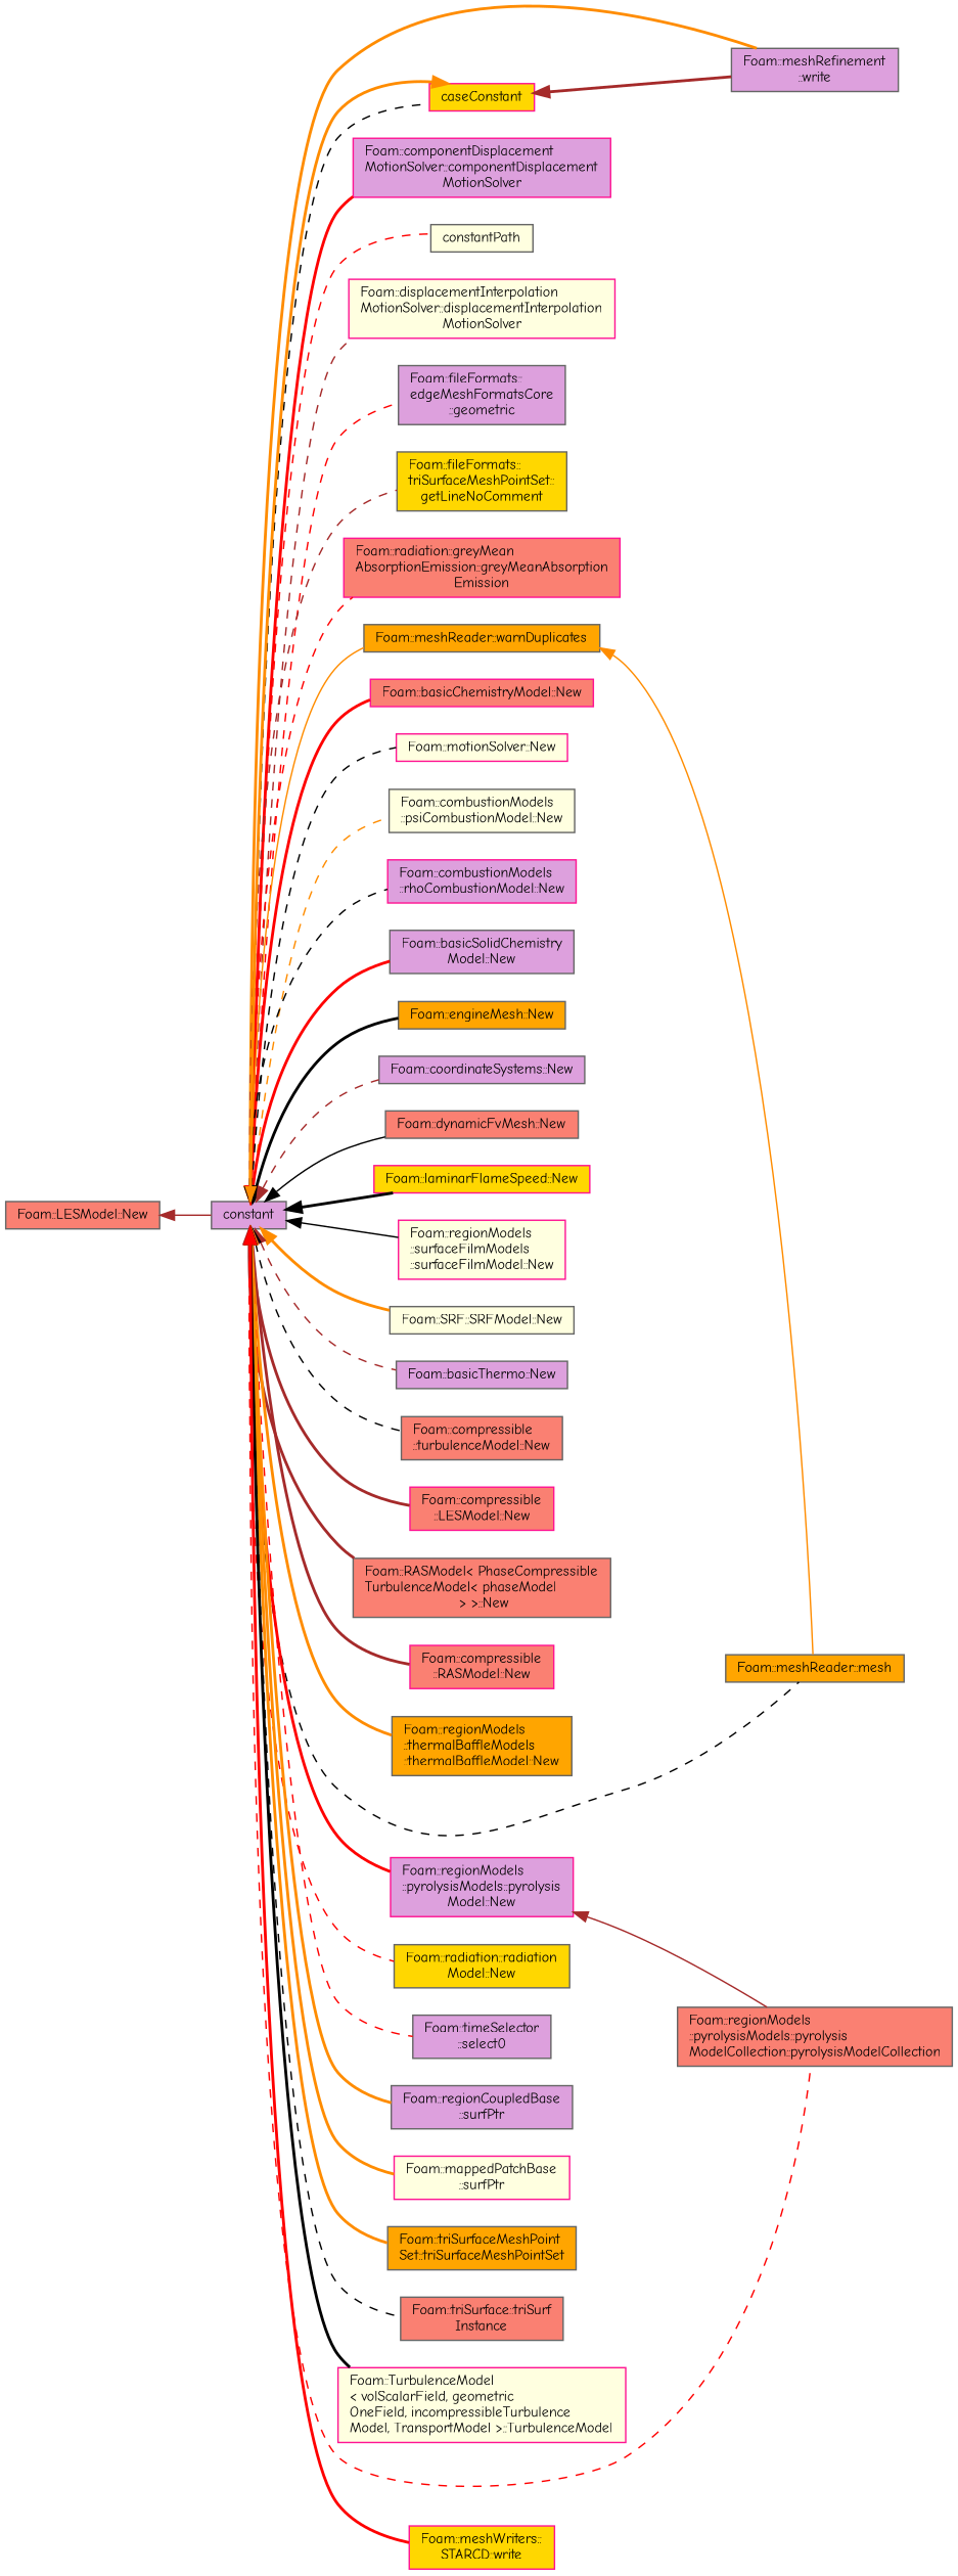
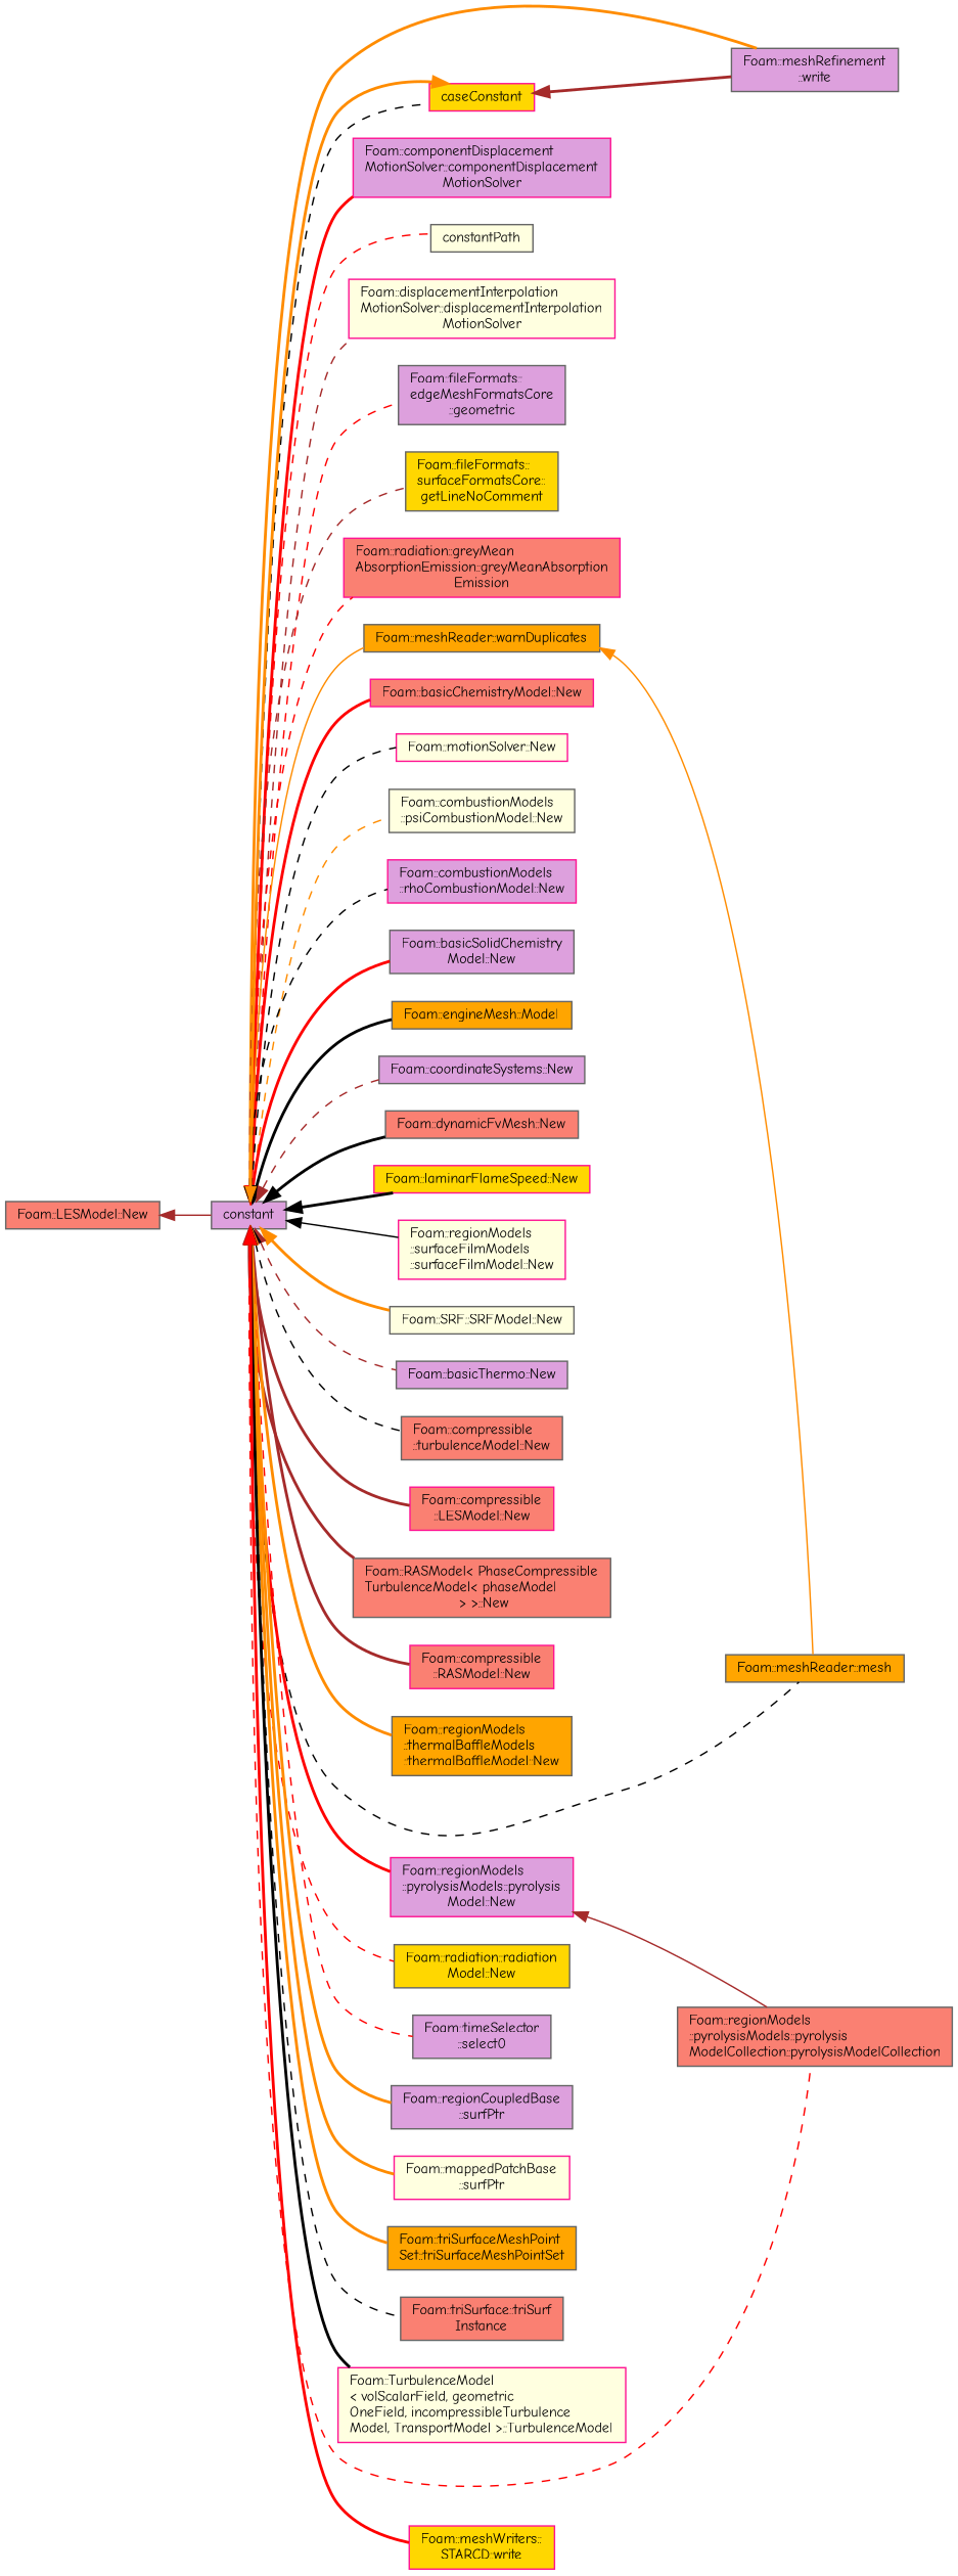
  digraph {
    fontname="Comic Neue"
    rankdir=LR
    node [color=gray40 fillcolor=plum fontname="Comic Neue" fontsize=10 shape=record style=filled]
    edge [color=black dir=back fontname="Comic Neue" fontsize=10 labelfontname=FreeSans labelfontsize=10 style=bold]
    n1 [fontcolor=black height=0.2 label=constant width=0.4]
    n2 [color=deeppink fillcolor=gold height=0.2 label=caseConstant width=0.4]
    n3 [height=0.2 label="Foam::meshRefinement\l::write" width=0.4]
    n4 [color=deeppink height=0.2 label="Foam::componentDisplacement\lMotionSolver::componentDisplacement\lMotionSolver" width=0.4]
    n5 [fillcolor=lightyellow height=0.2 label=constantPath width=0.4]
    n6 [color=deeppink fillcolor=lightyellow height=0.2 label="Foam::displacementInterpolation\lMotionSolver::displacementInterpolation\lMotionSolver" width=0.4]
    n7 [height=0.2 label="Foam::fileFormats::\ledgeMeshFormatsCore\l::geometric" width=0.4]
-   n8 [fillcolor=gold height=0.2 label="Foam::fileFormats::\ltriSurfaceMeshPointSet::\lgetLineNoComment" width=0.4]
+   n8 [fillcolor=gold height=0.2 label="Foam::fileFormats::\lsurfaceFormatsCore::\lgetLineNoComment" width=0.4]
    n9 [color=deeppink fillcolor=salmon height=0.2 label="Foam::radiation::greyMean\lAbsorptionEmission::greyMeanAbsorption\lEmission" width=0.4]
    n10 [fillcolor=orange height=0.2 label="Foam::meshReader::mesh" width=0.4]
    n11 [color=deeppink fillcolor=salmon height=0.2 label="Foam::basicChemistryModel::New" width=0.4]
    n12 [color=deeppink fillcolor=lightyellow height=0.2 label="Foam::motionSolver::New" width=0.4]
    n13 [fillcolor=lightyellow height=0.2 label="Foam::combustionModels\l::psiCombustionModel::New" width=0.4]
    n14 [color=deeppink height=0.2 label="Foam::combustionModels\l::rhoCombustionModel::New" width=0.4]
    n15 [height=0.2 label="Foam::basicSolidChemistry\lModel::New" width=0.4]
-   n16 [fillcolor=orange height=0.2 label="Foam::engineMesh::New" width=0.4]
+   n16 [fillcolor=orange height=0.2 label="Foam::engineMesh::Model" width=0.4]
    n17 [height=0.2 label="Foam::coordinateSystems::New" width=0.4]
    n18 [fillcolor=salmon height=0.2 label="Foam::dynamicFvMesh::New" width=0.4]
    n19 [color=deeppink fillcolor=gold height=0.2 label="Foam::laminarFlameSpeed::New" width=0.4]
    n20 [color=deeppink fillcolor=lightyellow height=0.2 label="Foam::regionModels\l::surfaceFilmModels\l::surfaceFilmModel::New" width=0.4]
    n21 [fillcolor=lightyellow height=0.2 label="Foam::SRF::SRFModel::New" width=0.4]
    n22 [height=0.2 label="Foam::basicThermo::New" width=0.4]
    n23 [fillcolor=salmon height=0.2 label="Foam::compressible\l::turbulenceModel::New" width=0.4]
    n24 [color=deeppink fillcolor=salmon height=0.2 label="Foam::compressible\l::LESModel::New" width=0.4]
    n25 [fillcolor=salmon height=0.2 label="Foam::RASModel\< PhaseCompressible\lTurbulenceModel\< phaseModel\l \> \>::New" width=0.4]
    n26 [color=deeppink fillcolor=salmon height=0.2 label="Foam::compressible\l::RASModel::New" width=0.4]
    n27 [fillcolor=orange height=0.2 label="Foam::regionModels\l::thermalBaffleModels\l::thermalBaffleModel::New" width=0.4]
    n28 [color=deeppink height=0.2 label="Foam::regionModels\l::pyrolysisModels::pyrolysis\lModel::New" width=0.4]
    n29 [fillcolor=salmon height=0.2 label="Foam::regionModels\l::pyrolysisModels::pyrolysis\lModelCollection::pyrolysisModelCollection" width=0.4]
    n30 [fillcolor=gold height=0.2 label="Foam::radiation::radiation\lModel::New" width=0.4]
    n31 [height=0.2 label="Foam::timeSelector\l::select0" width=0.4]
    n32 [height=0.2 label="Foam::regionCoupledBase\l::surfPtr" width=0.4]
    n33 [color=deeppink fillcolor=lightyellow height=0.2 label="Foam::mappedPatchBase\l::surfPtr" width=0.4]
    n34 [fillcolor=orange height=0.2 label="Foam::triSurfaceMeshPoint\lSet::triSurfaceMeshPointSet" width=0.4]
    n35 [fillcolor=salmon height=0.2 label="Foam::triSurface::triSurf\lInstance" width=0.4]
    n36 [color=deeppink fillcolor=lightyellow height=0.2 label="Foam::TurbulenceModel\l\< volScalarField, geometric\lOneField, incompressibleTurbulence\lModel, TransportModel \>::TurbulenceModel" width=0.4]
    n37 [fillcolor=orange height=0.2 label="Foam::meshReader::warnDuplicates" width=0.4]
    n38 [color=deeppink fillcolor=gold height=0.2 label="Foam::meshWriters::\lSTARCD::write" width=0.4]
    n39 [fillcolor=salmon height=0.2 label="Foam::LESModel::New" width=0.4]
    n1 -> n2 [style=dashed]
    n1 -> n3 [color=darkorange]
    n1 -> n4 [color=red]
    n1 -> n5 [color=red style=dashed]
    n1 -> n6 [color=brown style=dashed]
    n1 -> n7 [color=red style=dashed]
    n1 -> n8 [color=brown style=dashed]
    n1 -> n9 [color=red style=dashed]
    n1 -> n10 [style=dashed]
    n1 -> n11 [color=red]
    n1 -> n12 [style=dashed]
    n1 -> n13 [color=darkorange style=dashed]
    n1 -> n14 [style=dashed]
    n1 -> n15 [color=red]
    n1 -> n16
    n1 -> n17 [color=brown style=dashed]
-   n1 -> n18 [style=solid]
+   n1 -> n18
    n1 -> n19
    n1 -> n20 [style=solid]
    n1 -> n21 [color=darkorange]
    n1 -> n22 [color=brown style=dashed]
    n1 -> n23 [style=dashed]
    n1 -> n24 [color=brown]
    n1 -> n25 [color=brown]
    n1 -> n26 [color=brown]
    n1 -> n27 [color=darkorange]
    n1 -> n28 [color=red]
    n1 -> n29 [color=red style=dashed]
    n1 -> n30 [color=red style=dashed]
    n1 -> n31 [color=red style=dashed]
    n1 -> n32 [color=darkorange]
    n1 -> n33 [color=darkorange]
    n1 -> n34 [color=darkorange]
    n1 -> n35 [style=dashed]
    n1 -> n36
    n1 -> n37 [color=darkorange style=solid]
    n1 -> n38 [color=red]
    n2 -> n1 [color=darkorange]
    n2 -> n3 [color=brown]
    n28 -> n29 [color=brown style=solid]
    n37 -> n10 [color=darkorange style=solid]
    n39 -> n1 [color=brown style=solid]
  }
